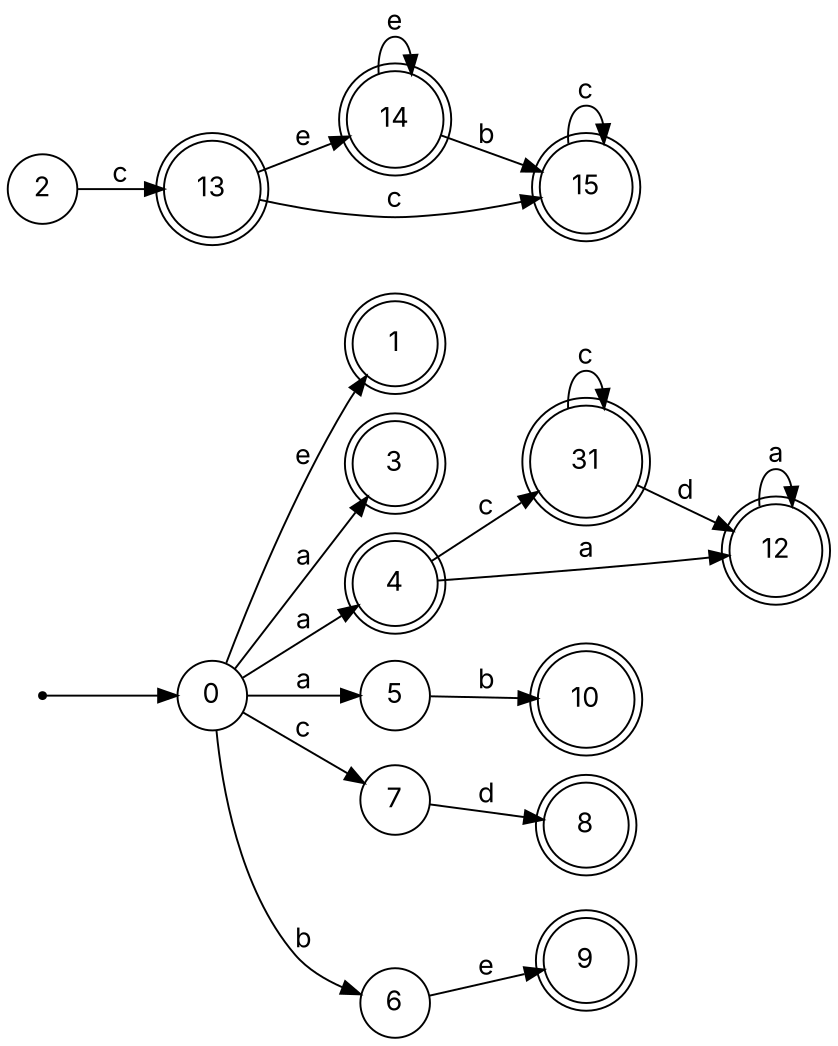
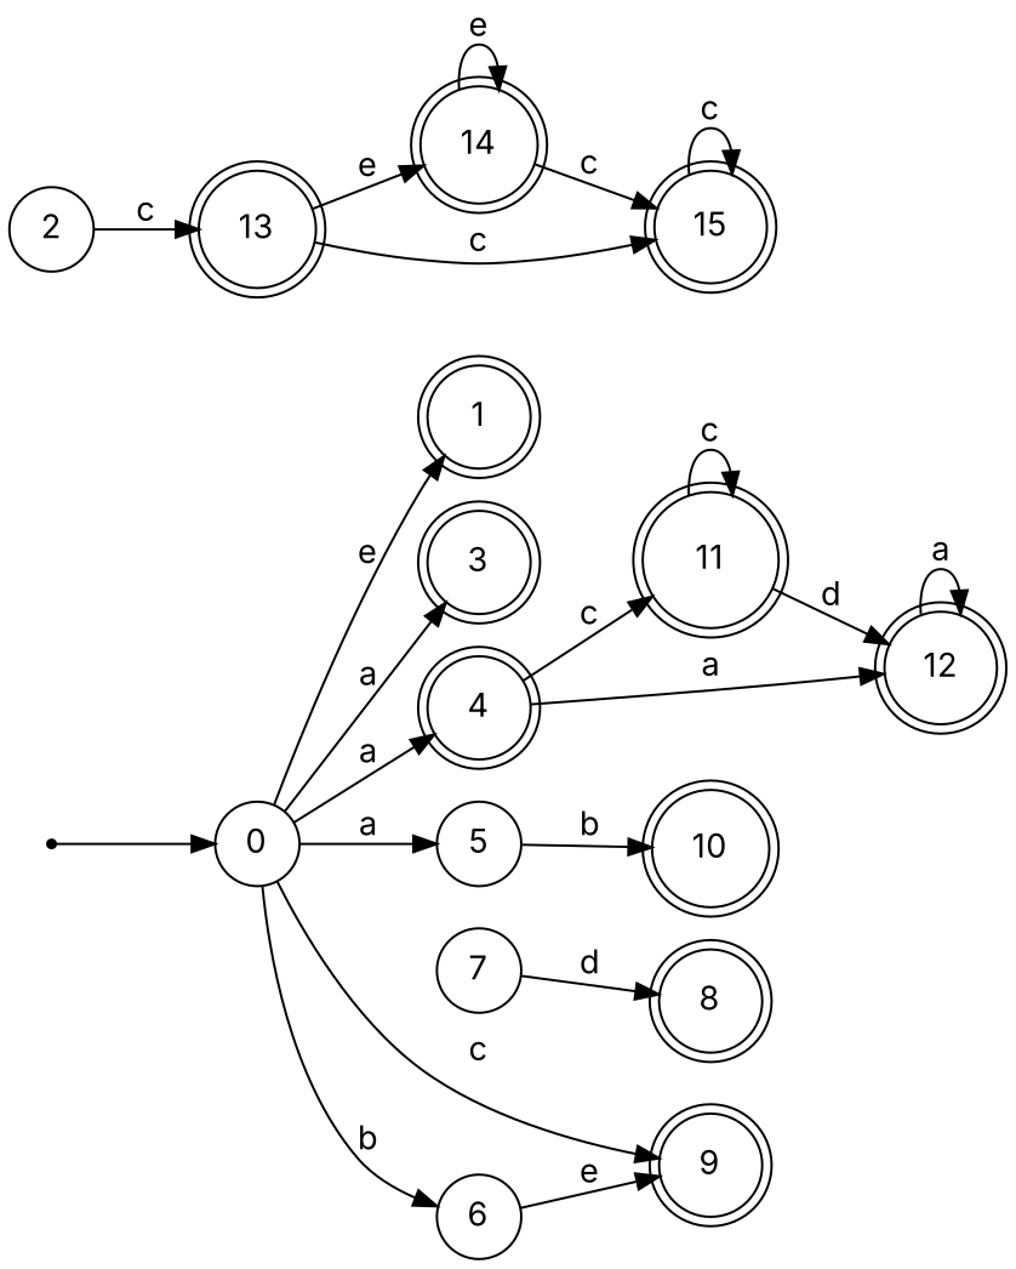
  digraph {
    fontname=Inter
    rankdir=LR
    node [fontname=Inter shape=doublecircle]
    edge [fontname=Inter]
    dummy0 [shape=point]
    0 [shape=circle]
    1
    3
    4
    5 [shape=circle]
    6 [shape=circle]
    7 [shape=circle]
    2 [shape=circle]
    13
-   11 [label=31]
+   11
    12
    10
    9
    8
    14
    15
    dummy0 -> 0
    0 -> 1 [label=e]
    0 -> 3 [label=a]
    0 -> 4 [label=a]
    0 -> 5 [label=a]
    0 -> 6 [label=b]
-   0 -> 7 [label=c]
+   0 -> 9 [label=c]
    4 -> 11 [label=c]
    4 -> 12 [label=a]
    5 -> 10 [label=b]
    6 -> 9 [label=e]
    7 -> 8 [label=d]
    2 -> 13 [label=c]
    13 -> 14 [label=e]
    13 -> 15 [label=c]
    11 -> 11 [label=c]
    11 -> 12 [label=d]
    12 -> 12 [label=a]
    14 -> 14 [label=e]
-   14 -> 15 [label=b]
+   14 -> 15 [label=c]
    15 -> 15 [label=c]
  }
